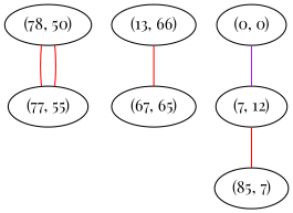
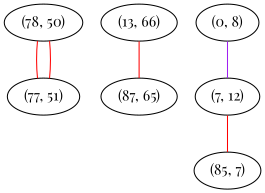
  graph {
    fontname="Playfair Display"
    node [fontname="Playfair Display"]
    edge [color=red fontname="Playfair Display" weight=1]
    "(78, 50)"
-   "(77, 51)" [label="(77, 55)"]
+   "(77, 51)"
    "(13, 66)"
-   "(67, 65)"
+   "(67, 65)" [label="(87, 65)"]
    n5 [label="(7, 12)"]
-   "(0, 0)"
+   "(0, 0)" [label="(0, 8)"]
    "(85, 7)"
    "(78, 50)" -- "(77, 51)"
    "(78, 50)" -- "(77, 51)"
    "(13, 66)" -- "(67, 65)"
    n5 -- "(85, 7)"
    "(0, 0)" -- n5 [color=purple weight=4]
  }
